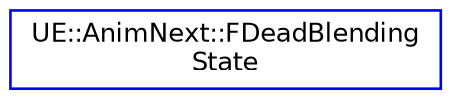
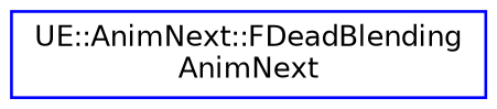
  digraph {
    rankdir=LR
-   n1 [color=blue fillcolor=white fontname=Helvetica fontsize=10 height=0.2 label="UE::AnimNext::FDeadBlending\lState" shape=box style=filled width=0.4]
+   n1 [color=blue fillcolor=white fontname=Helvetica fontsize=10 height=0.2 label="UE::AnimNext::FDeadBlending\lAnimNext" shape=box style=filled width=0.4]
  }
